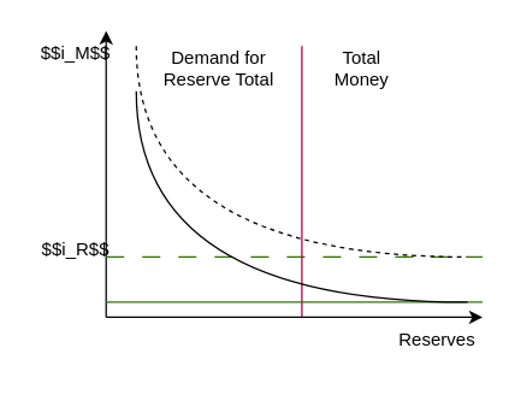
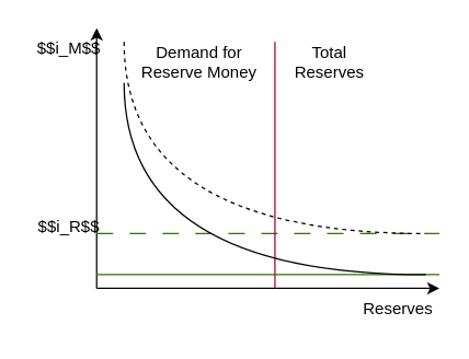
  <mxCell id="0" />
  <mxCell id="1" parent="0" />
  <mxCell id="2" value="" style="edgeStyle=none;orthogonalLoop=1;jettySize=auto;html=1;" parent="1" edge="1"><mxGeometry width="80" relative="1" as="geometry"><mxPoint x="70" y="210" as="sourcePoint" /><mxPoint x="320" y="210" as="targetPoint" /><Array as="points" /></mxGeometry></mxCell>
  <mxCell id="3" value="" style="edgeStyle=none;orthogonalLoop=1;jettySize=auto;html=1;" parent="1" edge="1"><mxGeometry width="80" relative="1" as="geometry"><mxPoint x="70" y="210" as="sourcePoint" /><mxPoint x="70" y="20" as="targetPoint" /><Array as="points" /></mxGeometry></mxCell>
  <mxCell id="4" value="Reserves" style="text;strokeColor=none;align=center;fillColor=none;html=1;verticalAlign=middle;whiteSpace=wrap;rounded=0;" parent="1" vertex="1"><mxGeometry x="260" y="210" width="60" height="30" as="geometry" /></mxCell>
  <mxCell id="5" value="$$i_M$$" style="text;strokeColor=none;align=center;fillColor=none;html=1;verticalAlign=middle;whiteSpace=wrap;rounded=0;" parent="1" vertex="1"><mxGeometry x="20" y="20" width="60" height="30" as="geometry" /></mxCell>
  <mxCell id="6" value="" style="edgeStyle=none;orthogonalLoop=1;jettySize=auto;html=1;endArrow=none;endFill=0;dashed=1;dashPattern=12 12;fillColor=#60a917;strokeColor=#2D7600;" parent="1" edge="1"><mxGeometry width="80" relative="1" as="geometry"><mxPoint x="70" y="170" as="sourcePoint" /><mxPoint x="320" y="170" as="targetPoint" /><Array as="points" /></mxGeometry></mxCell>
  <mxCell id="7" value="$$i_R$$" style="text;strokeColor=none;align=center;fillColor=none;html=1;verticalAlign=middle;whiteSpace=wrap;rounded=0;" parent="1" vertex="1"><mxGeometry x="20" y="150" width="60" height="30" as="geometry" /></mxCell>
  <mxCell id="8" value="" style="edgeStyle=orthogonalEdgeStyle;orthogonalLoop=1;jettySize=auto;html=1;endArrow=none;endFill=0;curved=1;dashed=1;" parent="1" edge="1"><mxGeometry width="80" relative="1" as="geometry"><mxPoint x="90" y="30" as="sourcePoint" /><mxPoint x="310" y="170" as="targetPoint" /><Array as="points"><mxPoint x="90" y="170" /></Array></mxGeometry></mxCell>
- <mxCell id="9" value="Demand for&lt;br&gt;Reserve Total" style="text;strokeColor=none;align=center;fillColor=none;html=1;verticalAlign=middle;whiteSpace=wrap;rounded=0;" parent="1" vertex="1"><mxGeometry x="100" y="30" width="90" height="30" as="geometry" /></mxCell>
+ <mxCell id="9" value="Demand for&lt;br&gt;Reserve Money" style="text;strokeColor=none;align=center;fillColor=none;html=1;verticalAlign=middle;whiteSpace=wrap;rounded=0;" parent="1" vertex="1"><mxGeometry x="100" y="30" width="90" height="30" as="geometry" /></mxCell>
  <mxCell id="10" value="" style="edgeStyle=none;orthogonalLoop=1;jettySize=auto;html=1;endArrow=none;endFill=0;curved=1;fillColor=#d80073;strokeColor=#A50040;" parent="1" edge="1"><mxGeometry width="80" relative="1" as="geometry"><mxPoint x="200" y="210" as="sourcePoint" /><mxPoint x="200" y="30" as="targetPoint" /><Array as="points" /></mxGeometry></mxCell>
- <mxCell id="11" value="Total Money" style="text;strokeColor=none;align=center;fillColor=none;html=1;verticalAlign=middle;whiteSpace=wrap;rounded=0;" parent="1" vertex="1"><mxGeometry x="210" y="30" width="60" height="30" as="geometry" /></mxCell>
+ <mxCell id="11" value="Total Reserves" style="text;strokeColor=none;align=center;fillColor=none;html=1;verticalAlign=middle;whiteSpace=wrap;rounded=0;" parent="1" vertex="1"><mxGeometry x="210" y="30" width="60" height="30" as="geometry" /></mxCell>
  <mxCell id="12" value="" style="edgeStyle=none;orthogonalLoop=1;jettySize=auto;html=1;endArrow=none;endFill=0;fillColor=#60a917;strokeColor=#2D7600;" parent="1" edge="1"><mxGeometry width="80" relative="1" as="geometry"><mxPoint x="70" y="200" as="sourcePoint" /><mxPoint x="320" y="200" as="targetPoint" /><Array as="points" /></mxGeometry></mxCell>
  <mxCell id="13" value="" style="edgeStyle=orthogonalEdgeStyle;orthogonalLoop=1;jettySize=auto;html=1;endArrow=none;endFill=0;curved=1;" parent="1" edge="1"><mxGeometry width="80" relative="1" as="geometry"><mxPoint x="90" y="60" as="sourcePoint" /><mxPoint x="310" y="200" as="targetPoint" /><Array as="points"><mxPoint x="90" y="200" /></Array></mxGeometry></mxCell>
